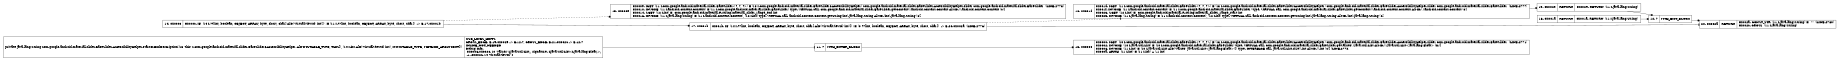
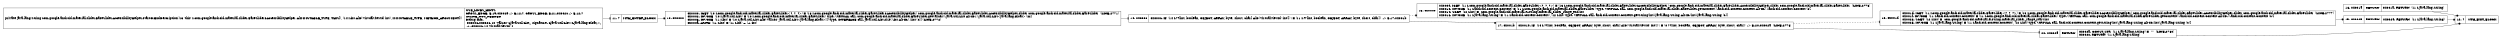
  digraph {
    rankdir=LR
    node [shape=record]
    edge [arrowhead=dot]
    n1 [label="{11\:\ ?|MTH_ENTER_BLOCK\l}"]
    n2 [label="{13\:\ 0x0000|0x0000: IGET  (r0 I:com.google.android.material.slider.BaseSlider\<?, ?, ?\>) = (r3 I:com.google.android.material.slider.BaseSlider$AccessibilityHelper) com.google.android.material.slider.BaseSlider.AccessibilityHelper.slider com.google.android.material.slider.BaseSlider  (LINE:2771)\l0x0002: INVOKE  (r0 I:java.util.List) = (r0 I:com.google.android.material.slider.BaseSlider) type: VIRTUAL call: com.google.android.material.slider.BaseSlider.getValues():java.util.List A[MD:():java.util.List\<java.lang.Float\> (m)]\l0x0006: INVOKE  (r1 I:int) = (r0 I:java.util.List A[D('values' java.util.List\<java.lang.Float\>)]) type: INTERFACE call: java.util.List.size():int A[MD:():int (c)] (LINE:2772)\l0x000a: ARITH  (r1 I:int) = (r1 I:int) + (\-1 int) \l}"]
    n3 [label="{14\:\ 0x000c|0x000c: IF  (r4 I:??[int, boolean, OBJECT, ARRAY, byte, short, char] A[D('virtualViewId' int)]) != (r1 I:??[int, boolean, OBJECT, ARRAY, byte, short, char])  \-\> B:17:0x001b \l}"]
    n4 [label="{15\:\ 0x000e|0x000e: IGET  (r1 I:com.google.android.material.slider.BaseSlider\<?, ?, ?\>) = (r3 I:com.google.android.material.slider.BaseSlider$AccessibilityHelper) com.google.android.material.slider.BaseSlider.AccessibilityHelper.slider com.google.android.material.slider.BaseSlider  (LINE:2773)\l0x0010: INVOKE  (r1 I:android.content.Context) = (r1 I:com.google.android.material.slider.BaseSlider) type: VIRTUAL call: com.google.android.material.slider.BaseSlider.getContext():android.content.Context A[MD:():android.content.Context (c)]\l0x0014: SGET  (r2 I:int) =  com.google.android.material.R.string.material_slider_range_end int \l0x0016: INVOKE  (r1 I:java.lang.String) = (r1 I:android.content.Context), (r2 I:int) type: VIRTUAL call: android.content.Context.getString(int):java.lang.String A[MD:(int):java.lang.String (c)]\l}"]
    n5 [label="{17\:\ 0x001b|0x001b: IF  (r4 I:??[int, boolean, OBJECT, ARRAY, byte, short, char] A[D('virtualViewId' int)]) != (0 ??[int, boolean, OBJECT, ARRAY, byte, short, char])  \-\> B:20:0x002a  (LINE:2776)\l}"]
    n6 [label="{18\:\ 0x001d|0x001d: IGET  (r1 I:com.google.android.material.slider.BaseSlider\<?, ?, ?\>) = (r3 I:com.google.android.material.slider.BaseSlider$AccessibilityHelper) com.google.android.material.slider.BaseSlider.AccessibilityHelper.slider com.google.android.material.slider.BaseSlider  (LINE:2777)\l0x001f: INVOKE  (r1 I:android.content.Context) = (r1 I:com.google.android.material.slider.BaseSlider) type: VIRTUAL call: com.google.android.material.slider.BaseSlider.getContext():android.content.Context A[MD:():android.content.Context (c)]\l0x0023: SGET  (r2 I:int) =  com.google.android.material.R.string.material_slider_range_start int \l0x0025: INVOKE  (r1 I:java.lang.String) = (r1 I:android.content.Context), (r2 I:int) type: VIRTUAL call: android.content.Context.getString(int):java.lang.String A[MD:(int):java.lang.String (c)]\l}"]
-   n7 [label="{20\:\ 0x002a|RETURN\l|0x002a: CONST_STR  (r1 I:java.lang.String) =  \"\"  (LINE:2780)\l0x002c: CROSS  (r1 I:java.lang.String) \l}"]
+   n7 [label="{20\:\ 0x002a|RETURN\l|0x002a: CONST_STR  (r1 I:java.lang.String) =  \"\"  (LINE:2780)\l0x002c: RETURN  (r1 I:java.lang.String) \l}"]
    n8 [label="{16\:\ 0x001a|RETURN\l|0x001a: RETURN  (r1 I:java.lang.String) \l}"]
    n9 [label="{12\:\ ?|MTH_EXIT_BLOCK\l}"]
    n10 [label="{19\:\ 0x0029|RETURN\l|0x0029: RETURN  (r1 I:java.lang.String) \l}"]
    n11 [label="{private java.lang.String com.google.android.material.slider.BaseSlider.AccessibilityHelper.startOrEndDescription((r3 'this' I:com.google.android.material.slider.BaseSlider$AccessibilityHelper A[IMMUTABLE_TYPE, THIS]), (r4 I:int A[D('virtualViewId' int), IMMUTABLE_TYPE, METHOD_ARGUMENT]))  | USE_LINES_HINTS\lCROSS_EDGE: B:19:0x0029 \-\> B:12:?, CROSS_EDGE: B:21:0x002c \-\> B:12:?\lINLINE_NOT_NEEDED\lDebug Info:\l  0x0006\-0x002c: r0 'values' Ljava\/util\/List;, signature: Ljava\/util\/List\<Ljava\/lang\/Float;\>;\l  \-1 \-0x002c: r4 'virtualViewId' I\l}"]
    n1 -> n2
+   n2 -> n3 [arrowhead=tee]
    n3 -> n4 [style=dashed]
    n3 -> n5
    n5 -> n6 [arrowhead=tee style=dashed]
    n5 -> n7 [arrowhead=tee]
    n6 -> n10
-   n9 -> n7
+   n7 -> n9
    n8 -> n9
    n10 -> n9
    n11 -> n1 [arrowhead=tee]
  }
